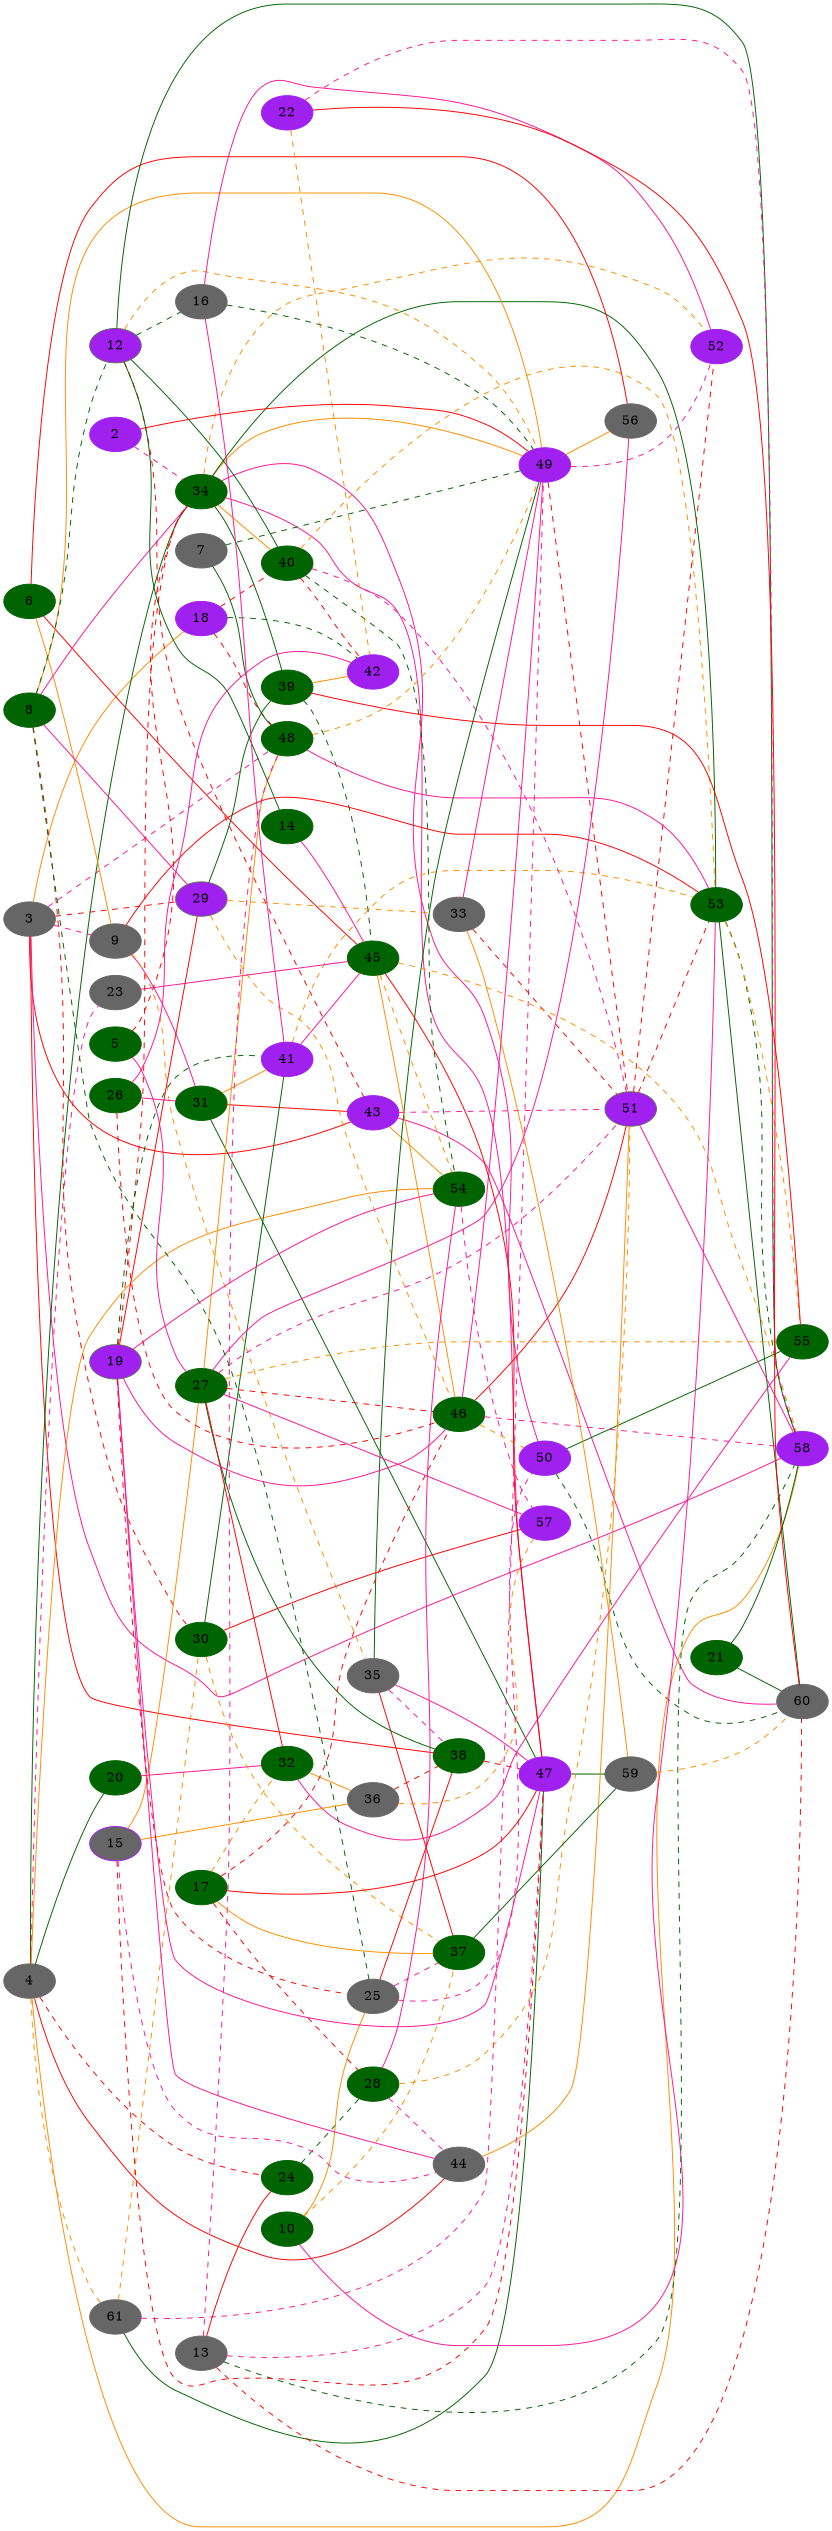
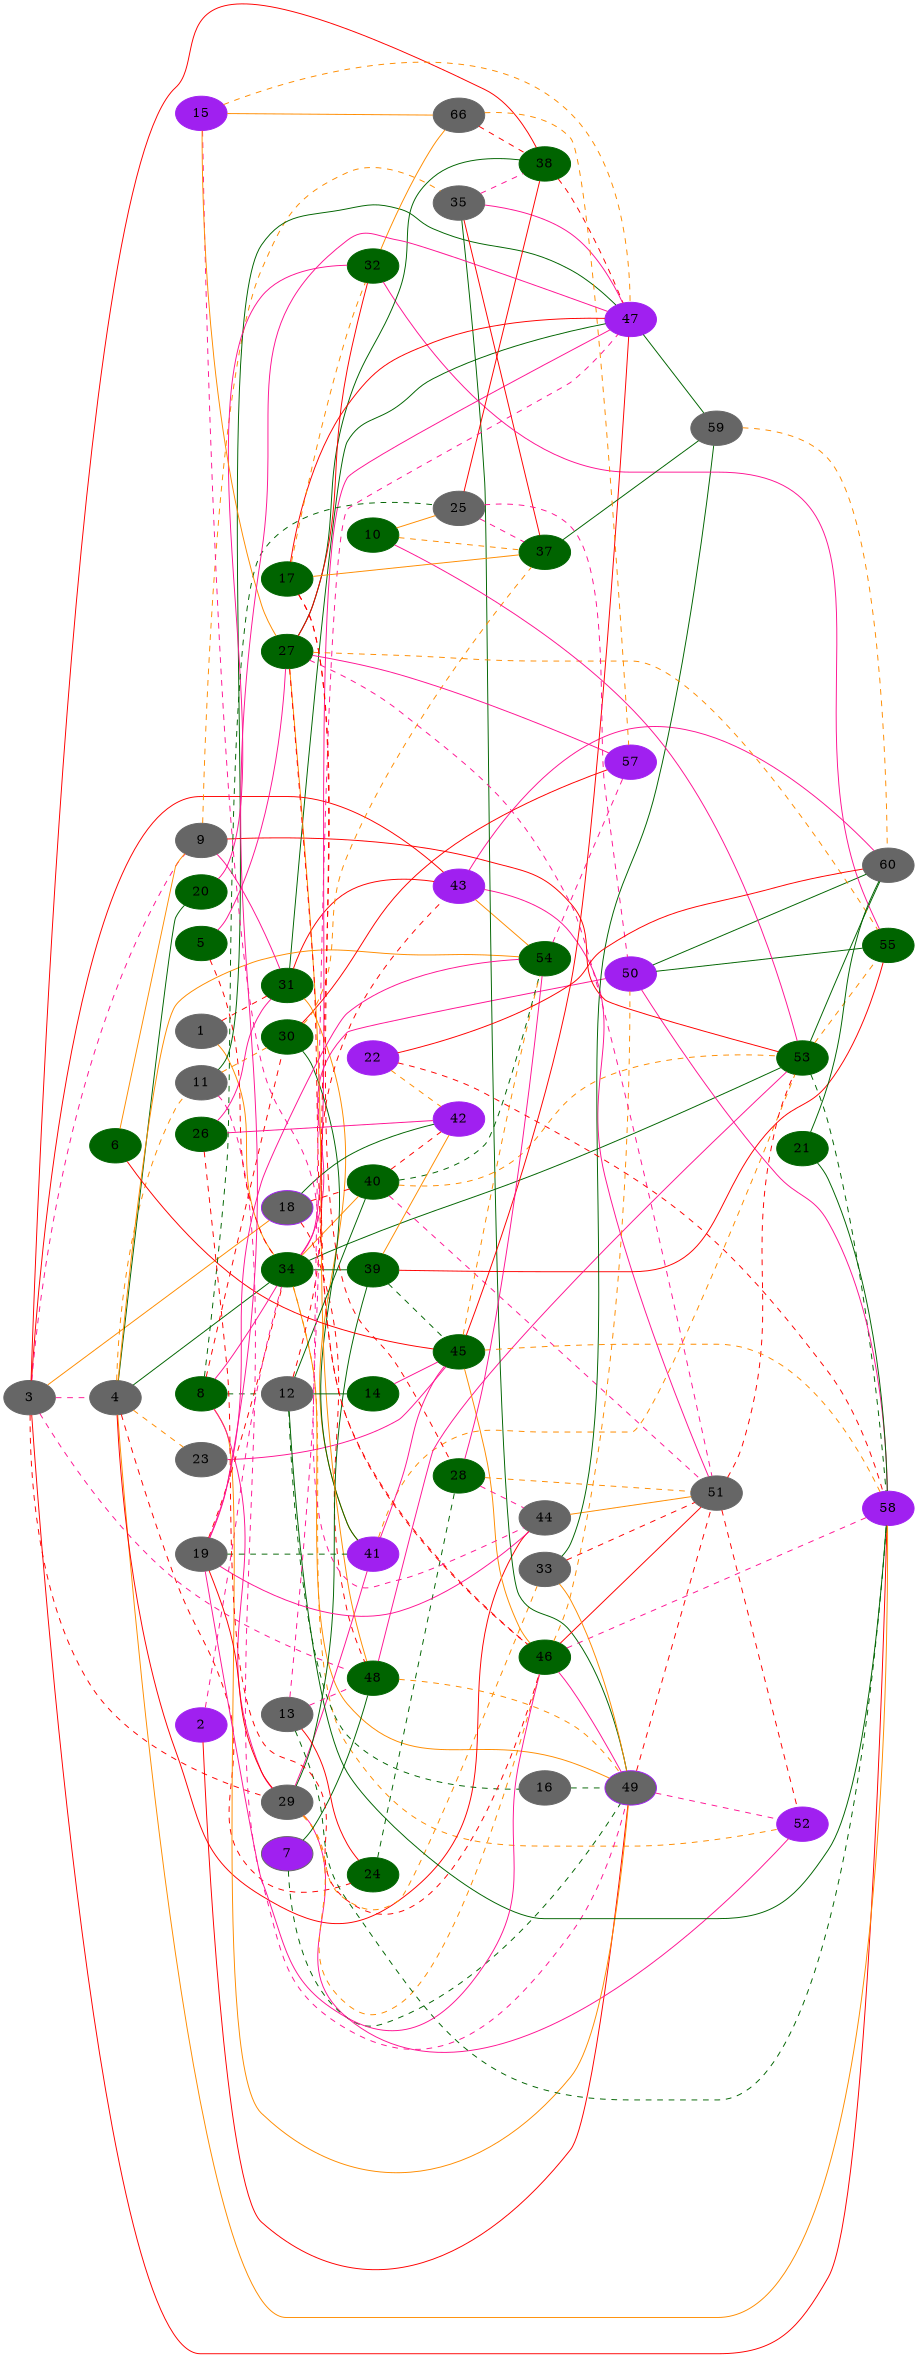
  graph {
    rankdir=LR
    node [color=darkgreen style=filled]
    edge [color=deeppink style=solid weight=1.0]
+   1 [color=gray40]
    31
    34
    43 [color=purple]
    47 [color=purple]
    41 [color=purple]
-   49 [color=purple]
+   49 [color=purple fillcolor=gray40]
    53
    40
    50 [color=purple]
    39
    52 [color=purple]
    2 [color=purple]
-   56 [color=gray40]
-   51 [color=gray40 fillcolor=purple]
+   51 [color=gray40]
    3 [color=gray40]
    4 [color=gray40]
    9 [color=gray40]
-   18 [color=purple]
-   29 [color=gray40 fillcolor=purple]
+   18 [color=purple fillcolor=gray40]
+   29 [color=gray40]
    38
    48
    58 [color=purple]
-   11 [color=gray40 label=61]
+   11 [color=gray40]
    20
    23 [color=gray40]
    24
    44 [color=gray40]
    54
    35 [color=gray40]
    42 [color=purple]
    46
    33 [color=gray40]
    60 [color=gray40]
    30
    32
    45
    28
    57 [color=purple]
    5
    27
    55
    6
-   7 [color=gray40]
+   7 [color=gray40 fillcolor=purple]
    8
-   12 [color=gray40 fillcolor=purple]
+   12 [color=gray40]
    25 [color=gray40]
    14
    16 [color=gray40]
    37
    10
    59 [color=gray40]
    13 [color=gray40]
-   15 [color=purple fillcolor=gray40]
-   36 [color=gray40]
+   15 [color=purple]
+   36 [color=gray40 label=66]
    17
-   19 [color=gray40 fillcolor=purple]
+   19 [color=gray40]
    21
    22 [color=purple]
    26
+   1 -- 31 [color=red style=dashed]
+   1 -- 34 [color=darkorange]
    31 -- 43 [color=red]
    31 -- 47 [color=darkgreen]
    31 -- 41 [color=darkorange]
    34 -- 47
    34 -- 49 [color=darkorange]
    34 -- 53 [color=darkgreen]
    34 -- 40 [color=darkorange]
    34 -- 50
    34 -- 39 [color=darkgreen]
    34 -- 52 [color=darkorange style=dashed]
-   43 -- 51 [style=dashed]
+   43 -- 51
    43 -- 54 [color=darkorange]
    43 -- 60
    47 -- 59 [color=darkgreen]
    41 -- 53 [color=darkorange style=dashed]
    41 -- 45
    49 -- 52 [style=dashed]
-   49 -- 56 [color=darkorange]
    49 -- 51 [color=red style=dashed]
    53 -- 58 [color=darkgreen style=dashed]
    53 -- 60 [color=darkgreen]
    53 -- 55 [color=darkorange style=dashed]
    40 -- 53 [color=darkorange style=dashed]
    40 -- 51 [style=dashed]
    40 -- 54 [color=darkgreen style=dashed]
    40 -- 42 [color=red style=dashed]
-   50 -- 60 [color=darkgreen style=dashed]
+   50 -- 60 [color=darkgreen]
    50 -- 55 [color=darkgreen]
    39 -- 42 [color=darkorange weight=2.0]
    39 -- 45 [color=darkgreen style=dashed]
    39 -- 55 [color=red]
    2 -- 34 [style=dashed]
    2 -- 49 [color=red]
    51 -- 53 [color=red style=dashed]
    51 -- 52 [color=red style=dashed]
-   51 -- 58
+   50 -- 58
    3 -- 43 [color=red]
+   3 -- 4 [style=dashed]
    3 -- 9 [style=dashed]
    3 -- 18 [color=darkorange]
    3 -- 29 [color=red style=dashed]
    3 -- 38 [color=red]
    3 -- 48 [style=dashed weight=2.0]
-   3 -- 58
+   3 -- 58 [color=red]
    4 -- 34 [color=darkgreen]
    4 -- 58 [color=darkorange]
    4 -- 11 [color=darkorange style=dashed]
    4 -- 20 [color=darkgreen]
-   4 -- 23 [style=dashed]
+   4 -- 23 [color=darkorange style=dashed]
    4 -- 24 [color=red style=dashed]
    4 -- 44 [color=red]
    4 -- 54 [color=darkorange]
    9 -- 31
    9 -- 53 [color=red]
    9 -- 35 [color=darkorange style=dashed]
    18 -- 40 [color=red style=dashed]
    18 -- 48 [color=red style=dashed]
-   18 -- 42 [color=darkgreen style=dashed]
+   18 -- 42 [color=darkgreen]
    29 -- 39 [color=darkgreen]
-   16 -- 52
+   29 -- 52
    29 -- 46 [color=darkorange style=dashed]
    29 -- 33 [color=darkorange style=dashed]
    38 -- 47 [color=red style=dashed]
    48 -- 49 [color=darkorange style=dashed]
    48 -- 53
    11 -- 47 [color=darkgreen]
    11 -- 49 [style=dashed]
    11 -- 30 [color=darkorange style=dashed]
    20 -- 32
    23 -- 45
    24 -- 28 [color=darkgreen style=dashed]
    44 -- 51 [color=darkorange]
    54 -- 57 [style=dashed]
    35 -- 47
    35 -- 49 [color=darkgreen]
    35 -- 38 [style=dashed]
    35 -- 37 [color=red]
    46 -- 49
    46 -- 50 [color=darkorange style=dashed weight=2.0]
    46 -- 51 [color=red]
    46 -- 58 [style=dashed]
-   33 -- 49
+   33 -- 49 [color=darkorange]
    33 -- 51 [color=red style=dashed]
-   33 -- 59 [color=darkorange]
+   33 -- 59 [color=darkgreen]
    30 -- 41 [color=darkgreen]
    30 -- 57 [color=red]
    30 -- 37 [color=darkorange style=dashed]
    32 -- 55
    32 -- 36 [color=darkorange]
    45 -- 47 [color=red]
    45 -- 58 [color=darkorange style=dashed]
    45 -- 54 [color=darkorange style=dashed]
    45 -- 46 [color=darkorange]
    28 -- 51 [color=darkorange style=dashed]
    28 -- 44 [style=dashed]
    28 -- 54
    5 -- 34 [color=red style=dashed]
    5 -- 27
-   27 -- 56
    27 -- 51 [style=dashed]
    27 -- 38 [color=darkgreen]
    27 -- 48 [color=darkorange]
    27 -- 46 [color=red style=dashed]
    27 -- 32 [color=red]
    27 -- 57
    27 -- 55 [color=darkorange style=dashed]
-   6 -- 56 [color=red]
    6 -- 9 [color=darkorange]
    6 -- 45 [color=red]
    7 -- 49 [color=darkgreen style=dashed]
    7 -- 48 [color=darkgreen]
    8 -- 34
    8 -- 49 [color=darkorange]
    8 -- 29
    8 -- 30 [color=red style=dashed weight=2.0]
    8 -- 12 [color=darkgreen style=dashed]
    8 -- 25 [color=darkgreen style=dashed]
    12 -- 43 [color=red style=dashed]
-   12 -- 49 [color=darkorange style=dashed]
    12 -- 40 [color=darkgreen]
    12 -- 58 [color=darkgreen]
    12 -- 14 [color=darkgreen]
    12 -- 16 [color=darkgreen style=dashed]
    25 -- 50 [style=dashed]
    25 -- 38 [color=red]
    25 -- 37 [style=dashed]
    14 -- 45
-   16 -- 41
+   29 -- 41
    16 -- 49 [color=darkgreen style=dashed weight=2.0]
    37 -- 59 [color=darkgreen]
    10 -- 53
    10 -- 25 [color=darkorange]
    10 -- 37 [color=darkorange style=dashed weight=2.0]
    59 -- 60 [color=darkorange style=dashed]
    13 -- 47 [style=dashed]
    13 -- 48 [style=dashed]
    13 -- 58 [color=darkgreen style=dashed]
    13 -- 24 [color=red]
-   13 -- 60 [color=red style=dashed]
-   15 -- 47 [color=red style=dashed]
+   15 -- 47 [color=darkorange style=dashed]
    15 -- 44 [style=dashed]
    15 -- 27 [color=darkorange]
    15 -- 36 [color=darkorange weight=3.0]
    36 -- 38 [color=red style=dashed]
    36 -- 57 [color=darkorange style=dashed]
    17 -- 47 [color=red]
    17 -- 46 [color=red style=dashed]
    17 -- 32 [color=darkorange style=dashed]
    17 -- 28 [color=red style=dashed]
    17 -- 37 [color=darkorange]
    19 -- 34 [color=red style=dashed]
    19 -- 47
    19 -- 41 [color=darkgreen style=dashed]
    19 -- 29 [color=red]
    19 -- 44
    19 -- 54
    19 -- 46
-   19 -- 25 [color=red style=dashed]
    21 -- 58 [color=darkgreen]
    21 -- 60 [color=darkgreen]
-   22 -- 58 [style=dashed]
+   22 -- 58 [color=red style=dashed]
    22 -- 42 [color=darkorange style=dashed]
    22 -- 60 [color=red]
    26 -- 31
    26 -- 42
    26 -- 46 [color=red style=dashed]
  }
